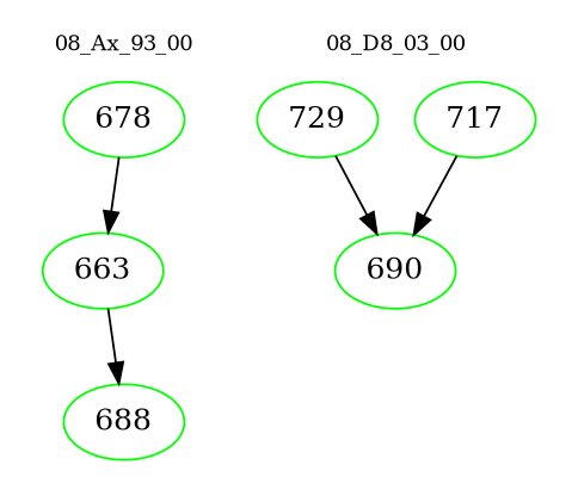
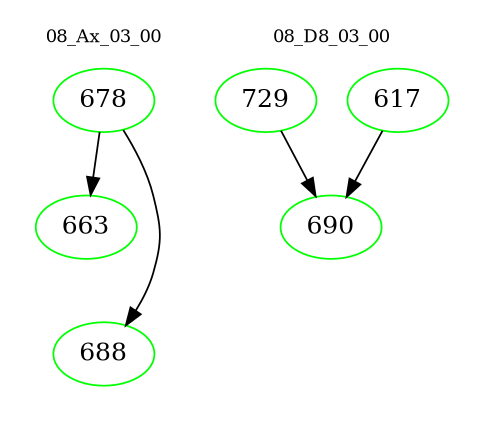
  digraph {
    node [color=green]
    edge [color=black]
    n1 [label=678]
    n2 [label=663]
    n3 [label=688]
-   n4 [label=717]
+   n4 [label=617]
    n5 [label=690]
    n6 [label=729]
    subgraph cluster_1 {
      color=white
      fontsize=10
-     label="08_Ax_93_00"
+     label="08_Ax_03_00"
      n1
      n2
      n3
    }
    subgraph cluster_2 {
      color=white
      fontsize=10
      label="08_D8_03_00"
      n4
      n5
      n6
    }
    n1 -> n2
-   n2 -> n3
+   n1 -> n3
    n4 -> n5
    n6 -> n5
  }
